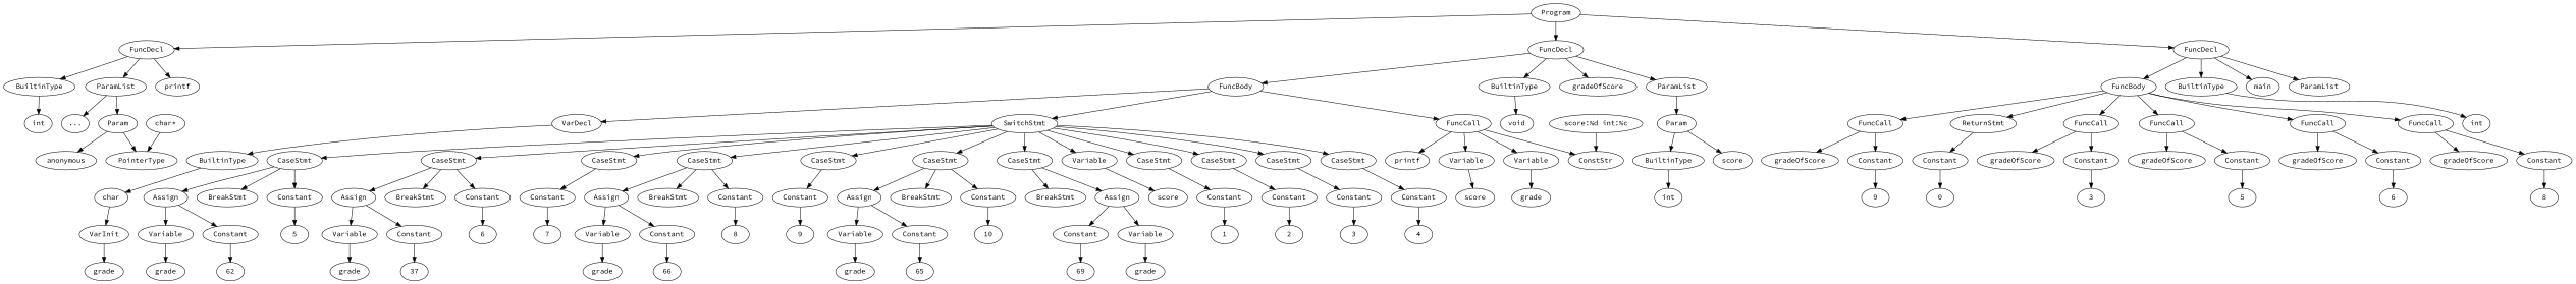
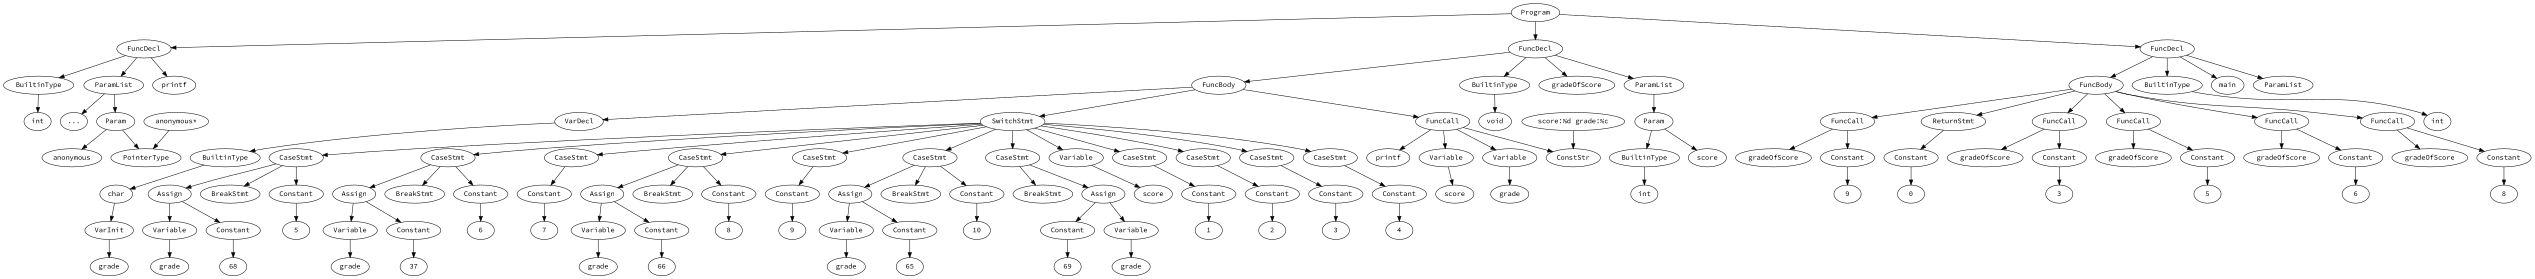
  digraph {
    fontname="Source Code Pro"
    node [fontname="Source Code Pro"]
    edge [fontname="Source Code Pro"]
    n1 [label=Program]
    n2 [label=FuncDecl]
    n3 [label=FuncDecl]
    n4 [label=FuncDecl]
    n5 [label=BuiltinType]
    n6 [label=printf]
    n7 [label=ParamList]
    n8 [label=BuiltinType]
    n9 [label=gradeOfScore]
    n10 [label=ParamList]
    n11 [label=FuncBody]
    n12 [label=BuiltinType]
    n13 [label=main]
    n14 [label=ParamList]
    n15 [label=FuncBody]
    n16 [label=int]
    n17 [label=Param]
    n18 [label="..."]
    n19 [label=PointerType]
    n20 [label=anonymous]
-   n21 [label="char*"]
+   n21 [label="anonymous*"]
    n22 [label=void]
    n23 [label=Param]
    n24 [label=VarDecl]
    n25 [label=SwitchStmt]
    n26 [label=FuncCall]
    n27 [label=BuiltinType]
    n28 [label=score]
    n29 [label=int]
    n30 [label=BuiltinType]
    n31 [label=Variable]
    n32 [label=CaseStmt]
    n33 [label=CaseStmt]
    n34 [label=CaseStmt]
    n35 [label=CaseStmt]
    n36 [label=CaseStmt]
    n37 [label=CaseStmt]
    n38 [label=CaseStmt]
    n39 [label=CaseStmt]
    n40 [label=CaseStmt]
    n41 [label=CaseStmt]
    n42 [label=CaseStmt]
    n43 [label=printf]
    n44 [label=ConstStr]
    n45 [label=Variable]
    n46 [label=Variable]
    n47 [label=char]
    n48 [label=VarInit]
    n49 [label=grade]
    n50 [label=score]
    n51 [label=Constant]
    n52 [label=Constant]
    n53 [label=Constant]
    n54 [label=Constant]
    n55 [label=Constant]
    n56 [label=Assign]
    n57 [label=BreakStmt]
    n58 [label=Constant]
    n59 [label=Assign]
    n60 [label=BreakStmt]
    n61 [label=Constant]
    n62 [label=Constant]
    n63 [label=Assign]
    n64 [label=BreakStmt]
    n65 [label=Constant]
    n66 [label=Constant]
    n67 [label=Assign]
    n68 [label=BreakStmt]
    n69 [label=Assign]
    n70 [label=BreakStmt]
    n71 [label=1]
    n72 [label=2]
    n73 [label=3]
    n74 [label=4]
    n75 [label=5]
    n76 [label=Variable]
    n77 [label=Constant]
    n78 [label=grade]
-   n79 [label=62]
+   n79 [label=68]
    n80 [label=6]
    n81 [label=Variable]
    n82 [label=Constant]
    n83 [label=grade]
    n84 [label=37]
    n85 [label=7]
    n86 [label=8]
    n87 [label=Variable]
    n88 [label=Constant]
    n89 [label=grade]
    n90 [label=66]
    n91 [label=9]
    n92 [label=10]
    n93 [label=Variable]
    n94 [label=Constant]
    n95 [label=grade]
    n96 [label=65]
    n97 [label=Variable]
    n98 [label=Constant]
    n99 [label=grade]
    n100 [label=69]
    n101 [label=score]
    n102 [label=grade]
-   n103 [label="score:%d int:%c"]
+   n103 [label="score:%d grade:%c"]
    n104 [label=int]
    n105 [label=FuncCall]
    n106 [label=FuncCall]
    n107 [label=FuncCall]
    n108 [label=FuncCall]
    n109 [label=FuncCall]
    n110 [label=ReturnStmt]
    n111 [label=gradeOfScore]
    n112 [label=Constant]
    n113 [label=gradeOfScore]
    n114 [label=Constant]
    n115 [label=gradeOfScore]
    n116 [label=Constant]
    n117 [label=gradeOfScore]
    n118 [label=Constant]
    n119 [label=gradeOfScore]
    n120 [label=Constant]
    n121 [label=Constant]
    n122 [label=3]
    n123 [label=5]
    n124 [label=6]
    n125 [label=8]
    n126 [label=9]
    n127 [label=0]
    n1 -> n2
    n1 -> n3
    n1 -> n4
    n2 -> n5
    n2 -> n6
    n2 -> n7
    n3 -> n8
    n3 -> n9
    n3 -> n10
    n3 -> n11
    n4 -> n12
    n4 -> n13
    n4 -> n14
    n4 -> n15
    n5 -> n16
    n7 -> n17
    n7 -> n18
    n8 -> n22
    n10 -> n23
    n11 -> n24
    n11 -> n25
    n11 -> n26
    n12 -> n104
    n15 -> n105
    n15 -> n106
    n15 -> n107
    n15 -> n108
    n15 -> n109
    n15 -> n110
    n17 -> n19
    n17 -> n20
    n21 -> n19
    n23 -> n27
    n23 -> n28
    n24 -> n30
    n25 -> n31
    n25 -> n32
    n25 -> n33
    n25 -> n34
    n25 -> n35
    n25 -> n36
    n25 -> n37
    n25 -> n38
    n25 -> n39
    n25 -> n40
    n25 -> n41
    n25 -> n42
    n26 -> n43
    n26 -> n44
    n26 -> n45
    n26 -> n46
    n27 -> n29
    n30 -> n47
    n31 -> n50
    n32 -> n51
    n33 -> n52
    n34 -> n53
    n35 -> n54
    n36 -> n55
    n36 -> n56
    n36 -> n57
    n37 -> n58
    n37 -> n59
    n37 -> n60
    n38 -> n61
    n39 -> n62
    n39 -> n63
    n39 -> n64
    n40 -> n65
    n41 -> n66
    n41 -> n67
    n41 -> n68
    n42 -> n69
    n42 -> n70
    n45 -> n101
    n46 -> n102
    n47 -> n48
    n48 -> n49
    n51 -> n71
    n52 -> n72
    n53 -> n73
    n54 -> n74
    n55 -> n75
    n56 -> n76
    n56 -> n77
    n58 -> n80
    n59 -> n81
    n59 -> n82
    n61 -> n85
    n62 -> n86
    n63 -> n87
    n63 -> n88
    n65 -> n91
    n66 -> n92
    n67 -> n93
    n67 -> n94
    n69 -> n97
    n69 -> n98
    n76 -> n78
    n77 -> n79
    n81 -> n83
    n82 -> n84
    n87 -> n89
    n88 -> n90
    n93 -> n95
    n94 -> n96
    n97 -> n99
    n98 -> n100
    n103 -> n44
    n105 -> n111
    n105 -> n112
    n106 -> n113
    n106 -> n114
    n107 -> n115
    n107 -> n116
    n108 -> n117
    n108 -> n118
    n109 -> n119
    n109 -> n120
    n110 -> n121
    n112 -> n122
    n114 -> n123
    n116 -> n124
    n118 -> n125
    n120 -> n126
    n121 -> n127
  }
